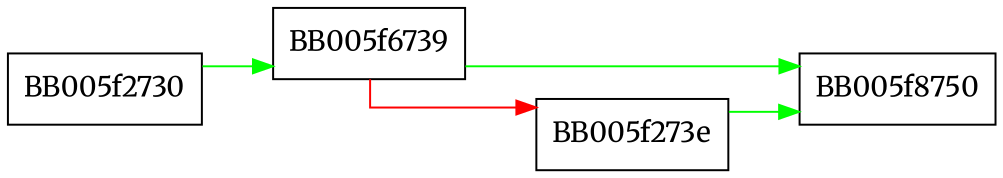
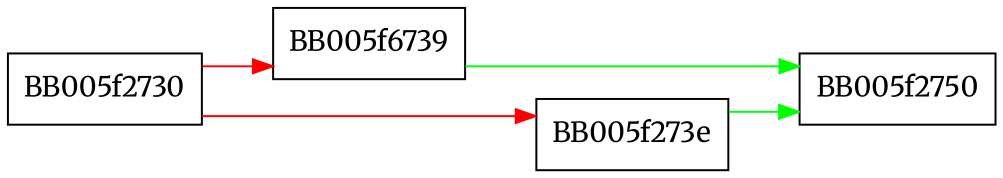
  digraph {
    fontname=Merriweather
    rankdir=LR
    splines=ortho
    node [fontname=Merriweather shape=box]
    edge [color=green fontname=Merriweather]
    n1 [label=BB005f6739]
    BB005f2730
-   BB005f2750 [label=BB005f8750]
+   BB005f2750
    BB005f273e
    n1 -> BB005f2750
-   n1 -> BB005f273e [color=red]
-   BB005f2730 -> n1
+   BB005f2730 -> BB005f273e [color=red]
+   BB005f2730 -> n1 [color=red]
    BB005f273e -> BB005f2750
  }
